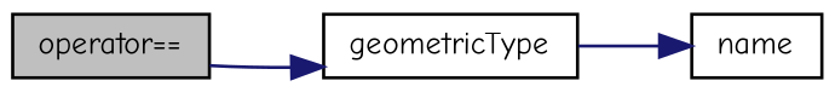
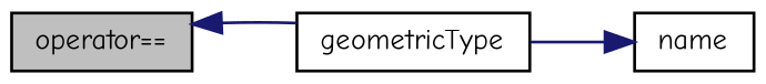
  digraph {
    fontname="Comic Neue"
    rankdir=LR
    node [color=black fontname="Comic Neue" fontsize=10 shape=record]
    edge [color=midnightblue fontname="Comic Neue" fontsize=10 labelfontname=Helvetica labelfontsize=10 style=solid]
    n1 [fillcolor=grey75 fontcolor=black height=0.2 label="operator==" style=filled width=0.4]
    n2 [height=0.2 label=geometricType width=0.4]
    n3 [height=0.2 label=name width=0.4]
-   n1 -> n2
+   n2 -> n1
    n2 -> n3
  }
